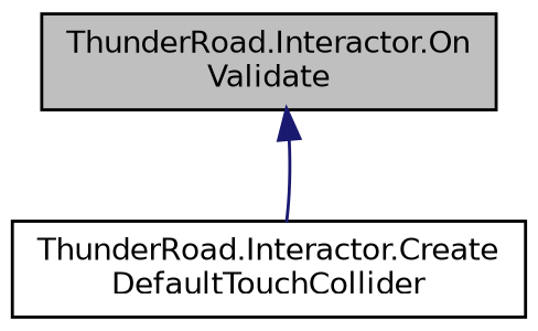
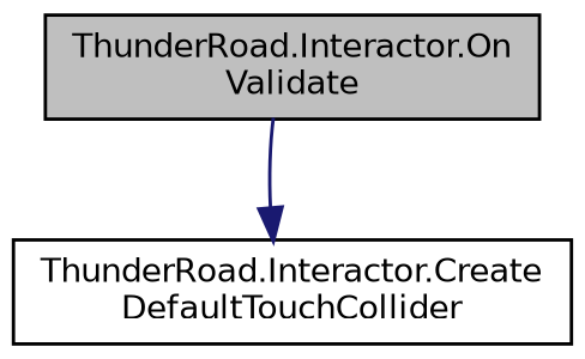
  digraph {
    rankdir=TB
    node [color=black fontname=Helvetica fontsize=10 shape=record style=filled]
    n1 [fillcolor=grey75 fontcolor=black height=0.2 label="ThunderRoad.Interactor.On\lValidate" width=0.4]
    n2 [fillcolor=white height=0.2 label="ThunderRoad.Interactor.Create\lDefaultTouchCollider" width=0.4]
-   n2 -> n1 [color=midnightblue fontname=Helvetica fontsize=10 labelfontname=Helvetica labelfontsize=10 style=solid]
+   n1 -> n2 [color=midnightblue fontname=Helvetica fontsize=10 labelfontname=Helvetica labelfontsize=10 style=solid]
  }
